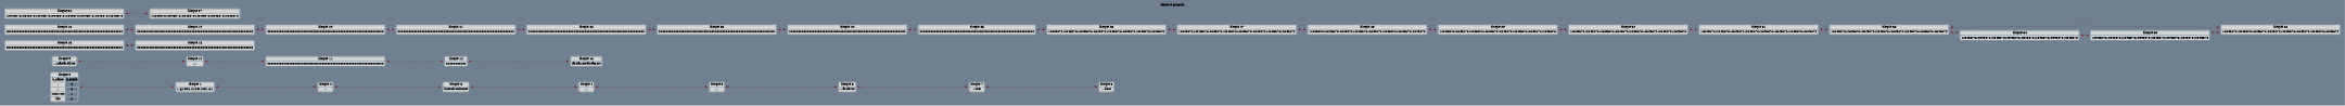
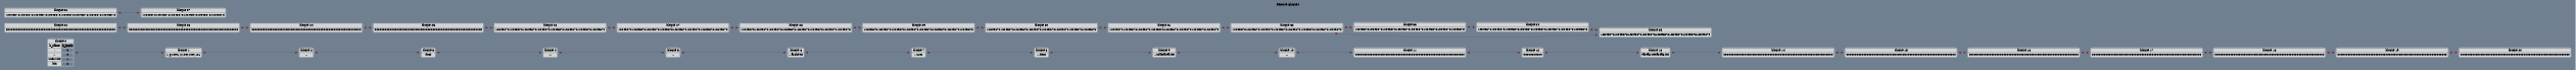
  digraph {
    bgcolor=slategrey
    label=" Reporte Bloques "
    labelloc=t
    rankdir=LR
    node [color=lightgrey shape=none]
    edge [arrowhead=open arrowtail=open color=red4 dir=both style=dashed weight=1000]
    n1 [label=< <TABLE cellspacing="3" cellpadding="2" style="rounded" > <TR><TD bgcolor="lightgrey" colspan="2">bloque 0</TD></TR> <TR><TD bgcolor="lightgrey">b_name</TD><TD>b_inodo</TD></TR> <TR><TD bgcolor="lightgrey">.</TD><TD>0</TD></TR> <TR><TD bgcolor="lightgrey">..</TD><TD>0</TD></TR> <TR><TD bgcolor="lightgrey">users.txt</TD><TD>1</TD></TR> <TR><TD bgcolor="lightgrey">bin</TD><TD>2</TD></TR> </TABLE>>]
    n2 [label=< <TABLE cellspacing="3" cellpadding="2" style="rounded" > <TR><TD bgcolor="lightgrey" colspan="2">bloque 1</TD></TR> <TR><TD bgcolor="lightgrey" colspan="2">1,g,root1,u,root,root,121</TD></TR> </TABLE>>]
    n3 [label=< <TABLE cellspacing="3" cellpadding="2" style="rounded" > <TR><TD bgcolor="lightgrey" colspan="2">bloque 2</TD></TR> <TR><TD bgcolor="lightgrey" colspan="2">...</TD></TR> </TABLE>>]
-   n4 [label=< <TABLE cellspacing="3" cellpadding="2" style="rounded" > <TR><TD bgcolor="lightgrey" colspan="2">bloque 3</TD></TR> <TR><TD bgcolor="lightgrey" colspan="2">bootcdromhome</TD></TR> </TABLE>>]
+   n4 [label=< <TABLE cellspacing="3" cellpadding="2" style="rounded" > <TR><TD bgcolor="lightgrey" colspan="2">bloque 3</TD></TR> <TR><TD bgcolor="lightgrey" colspan="2">docs</TD></TR> </TABLE>>]
    n5 [label=< <TABLE cellspacing="3" cellpadding="2" style="rounded" > <TR><TD bgcolor="lightgrey" colspan="2">bloque 4</TD></TR> <TR><TD bgcolor="lightgrey" colspan="2">...</TD></TR> </TABLE>>]
    n6 [label=< <TABLE cellspacing="3" cellpadding="2" style="rounded" > <TR><TD bgcolor="lightgrey" colspan="2">bloque 5</TD></TR> <TR><TD bgcolor="lightgrey" colspan="2">...</TD></TR> </TABLE>>]
    n7 [label=< <TABLE cellspacing="3" cellpadding="2" style="rounded" > <TR><TD bgcolor="lightgrey" colspan="2">bloque 6</TD></TR> <TR><TD bgcolor="lightgrey" colspan="2">...archivos</TD></TR> </TABLE>>]
    n8 [label=< <TABLE cellspacing="3" cellpadding="2" style="rounded" > <TR><TD bgcolor="lightgrey" colspan="2">bloque 7</TD></TR> <TR><TD bgcolor="lightgrey" colspan="2">...user</TD></TR> </TABLE>>]
    n9 [label=< <TABLE cellspacing="3" cellpadding="2" style="rounded" > <TR><TD bgcolor="lightgrey" colspan="2">bloque 8</TD></TR> <TR><TD bgcolor="lightgrey" colspan="2">...docs</TD></TR> </TABLE>>]
    n10 [label=< <TABLE cellspacing="3" cellpadding="2" style="rounded" > <TR><TD bgcolor="lightgrey" colspan="2">bloque 9</TD></TR> <TR><TD bgcolor="lightgrey" colspan="2">...usactarea.txt</TD></TR> </TABLE>>]
    n11 [label=< <TABLE cellspacing="3" cellpadding="2" style="rounded" > <TR><TD bgcolor="lightgrey" colspan="2">bloque 10</TD></TR> <TR><TD bgcolor="lightgrey" colspan="2">...</TD></TR> </TABLE>>]
    n12 [label=< <TABLE cellspacing="3" cellpadding="2" style="rounded" > <TR><TD bgcolor="lightgrey" colspan="2">bloque 11</TD></TR> <TR><TD bgcolor="lightgrey" colspan="2">0000000000000000000000000000000000000000000000000000000000000000</TD></TR> </TABLE>>]
    n13 [label=< <TABLE cellspacing="3" cellpadding="2" style="rounded" > <TR><TD bgcolor="lightgrey" colspan="2">bloque 12</TD></TR> <TR><TD bgcolor="lightgrey" colspan="2">00000000000</TD></TR> </TABLE>>]
    n14 [label=< <TABLE cellspacing="3" cellpadding="2" style="rounded" > <TR><TD bgcolor="lightgrey" colspan="2">bloque 13</TD></TR> <TR><TD bgcolor="lightgrey" colspan="2">tarea2.txttarea3.txt</TD></TR> </TABLE>>]
+   n15 [label=< <TABLE cellspacing="3" cellpadding="2" style="rounded" > <TR><TD bgcolor="lightgrey" colspan="2">bloque 14</TD></TR> <TR><TD bgcolor="lightgrey" colspan="2">0000000000000000000000000000000000000000000000000000000000000000</TD></TR> </TABLE>>]
    n16 [label=< <TABLE cellspacing="3" cellpadding="2" style="rounded" > <TR><TD bgcolor="lightgrey" colspan="2">bloque 15</TD></TR> <TR><TD bgcolor="lightgrey" colspan="2">0000000000000000000000000000000000000000000000000000000000000000</TD></TR> </TABLE>>]
    n17 [label=< <TABLE cellspacing="3" cellpadding="2" style="rounded" > <TR><TD bgcolor="lightgrey" colspan="2">bloque 16</TD></TR> <TR><TD bgcolor="lightgrey" colspan="2">0000000000000000000000000000000000000000000000000000000000000000</TD></TR> </TABLE>>]
+   n18 [label=< <TABLE cellspacing="3" cellpadding="2" style="rounded" > <TR><TD bgcolor="lightgrey" colspan="2">bloque 17</TD></TR> <TR><TD bgcolor="lightgrey" colspan="2">0000000000000000000000000000000000000000000000000000000000000000</TD></TR> </TABLE>>]
    n19 [label=< <TABLE cellspacing="3" cellpadding="2" style="rounded" > <TR><TD bgcolor="lightgrey" colspan="2">bloque 18</TD></TR> <TR><TD bgcolor="lightgrey" colspan="2">0000000000000000000000000000000000000000000000000000000000000000</TD></TR> </TABLE>>]
    n20 [label=< <TABLE cellspacing="3" cellpadding="2" style="rounded" > <TR><TD bgcolor="lightgrey" colspan="2">bloque 19</TD></TR> <TR><TD bgcolor="lightgrey" colspan="2">0000000000000000000000000000000000000000000000000000000000000000</TD></TR> </TABLE>>]
    n21 [label=< <TABLE cellspacing="3" cellpadding="2" style="rounded" > <TR><TD bgcolor="lightgrey" colspan="2">bloque 20</TD></TR> <TR><TD bgcolor="lightgrey" colspan="2">0000000000000000000000000000000000000000000000000000000000000000</TD></TR> </TABLE>>]
-   n22 [label=< <TABLE cellspacing="3" cellpadding="2" style="rounded" > <TR><TD bgcolor="lightgrey" colspan="2">bloque 21</TD></TR> <TR><TD bgcolor="lightgrey" colspan="2">0000000000000000000000000000000000000000000000000000000000000000</TD></TR> </TABLE>>]
    n23 [label=< <TABLE cellspacing="3" cellpadding="2" style="rounded" > <TR><TD bgcolor="lightgrey" colspan="2">bloque 22</TD></TR> <TR><TD bgcolor="lightgrey" colspan="2">0000000000000000000000000000000000000000000000000000000000000000</TD></TR> </TABLE>>]
    n24 [label=< <TABLE cellspacing="3" cellpadding="2" style="rounded" > <TR><TD bgcolor="lightgrey" colspan="2">bloque 23</TD></TR> <TR><TD bgcolor="lightgrey" colspan="2">0000000000000000000000000000000000000000000000000000000000000000</TD></TR> </TABLE>>]
    n25 [label=< <TABLE cellspacing="3" cellpadding="2" style="rounded" > <TR><TD bgcolor="lightgrey" colspan="2">bloque 24</TD></TR> <TR><TD bgcolor="lightgrey" colspan="2">0000000000000000000000000000000000000000000000000000000000000000</TD></TR> </TABLE>>]
    n26 [label=< <TABLE cellspacing="3" cellpadding="2" style="rounded" > <TR><TD bgcolor="lightgrey" colspan="2">bloque 25</TD></TR> <TR><TD bgcolor="lightgrey" colspan="2">000000000000000000000000000000000000000000000000000000000000000</TD></TR> </TABLE>>]
    n27 [label=< <TABLE cellspacing="3" cellpadding="2" style="rounded" > <TR><TD bgcolor="lightgrey" colspan="2">bloque 26</TD></TR> <TR><TD bgcolor="lightgrey" colspan="2">1234567812345678123456781234567812345678123456781234567812345678</TD></TR> </TABLE>>]
    n28 [label=< <TABLE cellspacing="3" cellpadding="2" style="rounded" > <TR><TD bgcolor="lightgrey" colspan="2">bloque 27</TD></TR> <TR><TD bgcolor="lightgrey" colspan="2">1234567812345678123456781234567812345678123456781234567812345678</TD></TR> </TABLE>>]
    n29 [label=< <TABLE cellspacing="3" cellpadding="2" style="rounded" > <TR><TD bgcolor="lightgrey" colspan="2">bloque 28</TD></TR> <TR><TD bgcolor="lightgrey" colspan="2">1234567812345678123456781234567812345678123456781234567812345678</TD></TR> </TABLE>>]
    n30 [label=< <TABLE cellspacing="3" cellpadding="2" style="rounded" > <TR><TD bgcolor="lightgrey" colspan="2">bloque 29</TD></TR> <TR><TD bgcolor="lightgrey" colspan="2">1234567812345678123456781234567812345678123456781234567812345678</TD></TR> </TABLE>>]
    n31 [label=< <TABLE cellspacing="3" cellpadding="2" style="rounded" > <TR><TD bgcolor="lightgrey" colspan="2">bloque 30</TD></TR> <TR><TD bgcolor="lightgrey" colspan="2">1234567812345678123456781234567812345678123456781234567812345678</TD></TR> </TABLE>>]
    n32 [label=< <TABLE cellspacing="3" cellpadding="2" style="rounded" > <TR><TD bgcolor="lightgrey" colspan="2">bloque 31</TD></TR> <TR><TD bgcolor="lightgrey" colspan="2">1234567812345678123456781234567812345678123456781234567812345678</TD></TR> </TABLE>>]
    n33 [label=< <TABLE cellspacing="3" cellpadding="2" style="rounded" > <TR><TD bgcolor="lightgrey" colspan="2">bloque 32</TD></TR> <TR><TD bgcolor="lightgrey" colspan="2">1234567812345678123456781234567812345678123456781234567812345678</TD></TR> </TABLE>>]
    n34 [label=< <TABLE cellspacing="3" cellpadding="2" style="rounded" > <TR><TD bgcolor="lightgrey" colspan="2">bloque 33</TD></TR> <TR><TD bgcolor="lightgrey" colspan="2">1234567812345678123456781234567812345678123456781234567812345678</TD></TR> </TABLE>>]
    n35 [label=< <TABLE cellspacing="3" cellpadding="2" style="rounded" > <TR><TD bgcolor="lightgrey" colspan="2">bloque 34</TD></TR> <TR><TD bgcolor="lightgrey" colspan="2">1234567812345678123456781234567812345678123456781234567812345678</TD></TR> </TABLE>>]
    n36 [label=< <TABLE cellspacing="3" cellpadding="2" style="rounded" > <TR><TD bgcolor="lightgrey" colspan="2">bloque 35</TD></TR> <TR><TD bgcolor="lightgrey" colspan="2">1234567812345678123456781234567812345678123456781234567812345678</TD></TR> </TABLE>>]
    n37 [label=< <TABLE cellspacing="3" cellpadding="2" style="rounded" > <TR><TD bgcolor="lightgrey" colspan="2">bloque 36</TD></TR> <TR><TD bgcolor="lightgrey" colspan="2">1234567812345678123456781234567812345678123456781234567812345678</TD></TR> </TABLE>>]
    n38 [label=< <TABLE cellspacing="3" cellpadding="2" style="rounded" > <TR><TD bgcolor="lightgrey" colspan="2">bloque 37</TD></TR> <TR><TD bgcolor="lightgrey" colspan="2">123456781234567812345678123456781234567812345678</TD></TR> </TABLE>>]
    n1 -> n2
    n2 -> n3
    n3 -> n4
    n4 -> n5
    n5 -> n6
    n6 -> n7
    n7 -> n8
    n8 -> n9
+   n9 -> n10
    n10 -> n11
    n11 -> n12
    n12 -> n13
    n13 -> n14
+   n14 -> n15
+   n15 -> n16
    n16 -> n17
+   n17 -> n18
+   n18 -> n19
    n19 -> n20
    n20 -> n21
-   n21 -> n22
-   n22 -> n23
    n23 -> n24
    n24 -> n25
    n25 -> n26
    n26 -> n27
    n27 -> n28
    n28 -> n29
    n29 -> n30
    n30 -> n31
    n31 -> n32
-   n32 -> n34
+   n32 -> n33
    n33 -> n34
    n34 -> n35
    n35 -> n36
    n36 -> n33
    n37 -> n38
  }
